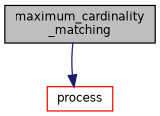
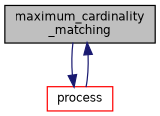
  digraph {
    rankdir=TB
    node [fontname=Helvetica fontsize=10 shape=record style=filled]
    edge [color=midnightblue fontname=Helvetica fontsize=10 labelfontname=Helvetica labelfontsize=10 style=solid]
    n1 [color=black fillcolor=grey75 fontcolor=black height=0.2 label="maximum_cardinality\l_matching" width=0.4]
    n2 [color=red fillcolor=white height=0.2 label=process width=0.4]
    n1 -> n2
+   n2 -> n1
  }
